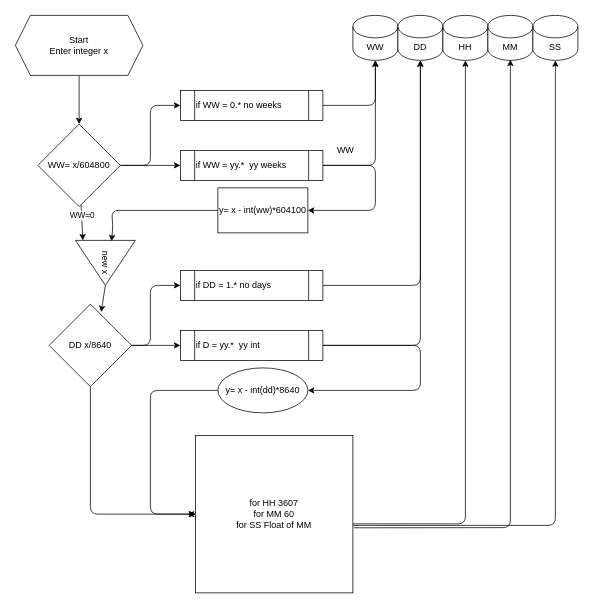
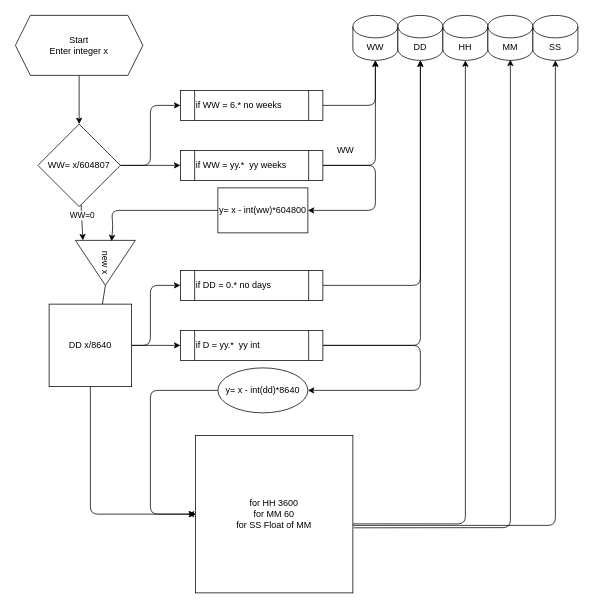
  <mxCell id="0" />
  <mxCell id="1" parent="0" />
  <mxCell id="2" style="edgeStyle=none;html=1;entryX=0.5;entryY=0;entryDx=0;entryDy=0;" edge="1" parent="1" source="3" target="8"><mxGeometry relative="1" as="geometry" /></mxCell>
  <mxCell id="3" value="Start&lt;br&gt;Enter integer x" style="shape=hexagon;perimeter=hexagonPerimeter2;whiteSpace=wrap;html=1;fixedSize=1;" vertex="1" parent="1"><mxGeometry x="20" y="20" width="170" height="80" as="geometry" /></mxCell>
  <mxCell id="4" style="edgeStyle=none;html=1;entryX=0;entryY=0.5;entryDx=0;entryDy=0;exitX=1;exitY=0.5;exitDx=0;exitDy=0;" edge="1" parent="1" source="8" target="10"><mxGeometry relative="1" as="geometry"><mxPoint x="193" y="175" as="sourcePoint" /><Array as="points"><mxPoint x="200" y="220" /><mxPoint x="200" y="140" /></Array></mxGeometry></mxCell>
  <mxCell id="5" style="edgeStyle=none;html=1;exitX=1;exitY=0.5;exitDx=0;exitDy=0;entryX=0;entryY=0.5;entryDx=0;entryDy=0;" edge="1" parent="1" source="8" target="13"><mxGeometry relative="1" as="geometry" /></mxCell>
  <mxCell id="6" style="edgeStyle=none;html=1;entryX=0;entryY=0.875;entryDx=0;entryDy=0;entryPerimeter=0;" edge="1" parent="1" source="8" target="17"><mxGeometry relative="1" as="geometry" /></mxCell>
  <mxCell id="7" value="WW=0" style="edgeLabel;html=1;align=center;verticalAlign=middle;resizable=0;points=[];" vertex="1" connectable="0" parent="6"><mxGeometry x="-0.412" relative="1" as="geometry"><mxPoint as="offset" /></mxGeometry></mxCell>
- <mxCell id="8" value="WW= x/604800" style="rhombus;whiteSpace=wrap;html=1;" vertex="1" parent="1"><mxGeometry x="50" y="165" width="110" height="110" as="geometry" /></mxCell>
+ <mxCell id="8" value="WW= x/604807" style="rhombus;whiteSpace=wrap;html=1;" vertex="1" parent="1"><mxGeometry x="50" y="165" width="110" height="110" as="geometry" /></mxCell>
  <mxCell id="9" style="edgeStyle=none;html=1;entryX=0.5;entryY=1;entryDx=0;entryDy=0;entryPerimeter=0;exitX=1;exitY=0.5;exitDx=0;exitDy=0;" edge="1" parent="1" source="10" target="14"><mxGeometry relative="1" as="geometry"><Array as="points"><mxPoint x="500" y="140" /></Array></mxGeometry></mxCell>
- <mxCell id="10" value="if WW = 0.* no weeks" style="shape=process;whiteSpace=wrap;html=1;backgroundOutline=1;align=left;" vertex="1" parent="1"><mxGeometry x="240" y="120" width="190" height="40" as="geometry" /></mxCell>
+ <mxCell id="10" value="if WW = 6.* no weeks" style="shape=process;whiteSpace=wrap;html=1;backgroundOutline=1;align=left;" vertex="1" parent="1"><mxGeometry x="240" y="120" width="190" height="40" as="geometry" /></mxCell>
  <mxCell id="11" style="edgeStyle=none;html=1;exitX=1;exitY=0.5;exitDx=0;exitDy=0;" edge="1" parent="1" source="13"><mxGeometry relative="1" as="geometry"><mxPoint x="500" y="80" as="targetPoint" /><Array as="points"><mxPoint x="500" y="220" /></Array></mxGeometry></mxCell>
  <mxCell id="12" style="edgeStyle=none;html=1;entryX=1;entryY=0.5;entryDx=0;entryDy=0;exitX=1;exitY=0.5;exitDx=0;exitDy=0;" edge="1" parent="1" source="13" target="19"><mxGeometry relative="1" as="geometry"><Array as="points"><mxPoint x="500" y="220" /><mxPoint x="500" y="280" /></Array></mxGeometry></mxCell>
  <mxCell id="13" value="if WW = yy.*&amp;nbsp; yy weeks" style="shape=process;whiteSpace=wrap;html=1;backgroundOutline=1;align=left;" vertex="1" parent="1"><mxGeometry x="240" y="200" width="190" height="40" as="geometry" /></mxCell>
  <mxCell id="14" value="WW" style="shape=cylinder3;whiteSpace=wrap;html=1;boundedLbl=1;backgroundOutline=1;size=15;" vertex="1" parent="1"><mxGeometry x="470" y="20" width="60" height="60" as="geometry" /></mxCell>
  <mxCell id="15" value="WW" style="text;html=1;align=center;verticalAlign=middle;resizable=0;points=[];autosize=1;strokeColor=none;fillColor=none;" vertex="1" parent="1"><mxGeometry x="440" y="190" width="40" height="20" as="geometry" /></mxCell>
  <mxCell id="16" style="edgeStyle=none;html=1;exitX=1;exitY=0.5;exitDx=0;exitDy=0;entryX=0.631;entryY=0.096;entryDx=0;entryDy=0;entryPerimeter=0;" edge="1" parent="1" source="17" target="27"><mxGeometry relative="1" as="geometry" /></mxCell>
  <mxCell id="17" value="new x" style="triangle;whiteSpace=wrap;html=1;rotation=90;" vertex="1" parent="1"><mxGeometry x="110" y="310" width="60" height="80" as="geometry" /></mxCell>
  <mxCell id="18" style="edgeStyle=none;html=1;entryX=0.019;entryY=0.396;entryDx=0;entryDy=0;entryPerimeter=0;" edge="1" parent="1" source="19" target="17"><mxGeometry relative="1" as="geometry"><Array as="points"><mxPoint x="148" y="280" /><mxPoint x="150" y="300" /></Array></mxGeometry></mxCell>
- <mxCell id="19" value="&lt;span&gt;y= x - int(ww)*604100&lt;/span&gt;" style="rounded=0;whiteSpace=wrap;html=1;" vertex="1" parent="1"><mxGeometry x="290" y="250" width="120" height="60" as="geometry" /></mxCell>
+ <mxCell id="19" value="&lt;span&gt;y= x - int(ww)*604800&lt;/span&gt;" style="rounded=0;whiteSpace=wrap;html=1;" vertex="1" parent="1"><mxGeometry x="290" y="250" width="120" height="60" as="geometry" /></mxCell>
  <mxCell id="20" value="DD" style="shape=cylinder3;whiteSpace=wrap;html=1;boundedLbl=1;backgroundOutline=1;size=15;" vertex="1" parent="1"><mxGeometry x="530" y="20" width="60" height="60" as="geometry" /></mxCell>
  <mxCell id="21" value="HH" style="shape=cylinder3;whiteSpace=wrap;html=1;boundedLbl=1;backgroundOutline=1;size=15;" vertex="1" parent="1"><mxGeometry x="590" y="20" width="60" height="60" as="geometry" /></mxCell>
  <mxCell id="22" value="MM" style="shape=cylinder3;whiteSpace=wrap;html=1;boundedLbl=1;backgroundOutline=1;size=15;" vertex="1" parent="1"><mxGeometry x="650" y="20" width="60" height="60" as="geometry" /></mxCell>
  <mxCell id="23" value="SS" style="shape=cylinder3;whiteSpace=wrap;html=1;boundedLbl=1;backgroundOutline=1;size=15;" vertex="1" parent="1"><mxGeometry x="710" y="20" width="60" height="60" as="geometry" /></mxCell>
  <mxCell id="24" style="edgeStyle=none;html=1;entryX=0;entryY=0.5;entryDx=0;entryDy=0;exitX=1;exitY=0.5;exitDx=0;exitDy=0;" edge="1" parent="1" source="27" target="29"><mxGeometry relative="1" as="geometry"><mxPoint x="193" y="415" as="sourcePoint" /><Array as="points"><mxPoint x="200" y="460" /><mxPoint x="200" y="380" /></Array></mxGeometry></mxCell>
  <mxCell id="25" style="edgeStyle=none;html=1;exitX=1;exitY=0.5;exitDx=0;exitDy=0;entryX=0;entryY=0.5;entryDx=0;entryDy=0;" edge="1" parent="1" source="27" target="32"><mxGeometry relative="1" as="geometry" /></mxCell>
  <mxCell id="26" style="edgeStyle=none;html=1;exitX=0.5;exitY=1;exitDx=0;exitDy=0;entryX=0;entryY=0.5;entryDx=0;entryDy=0;" edge="1" parent="1" source="27" target="39"><mxGeometry relative="1" as="geometry"><mxPoint x="250" y="690" as="targetPoint" /><Array as="points"><mxPoint x="120" y="685" /></Array></mxGeometry></mxCell>
- <mxCell id="27" value="DD x/8640" style="rhombus;whiteSpace=wrap;html=1;" vertex="1" parent="1"><mxGeometry x="65" y="405" width="110" height="110" as="geometry" /></mxCell>
+ <mxCell id="27" value="DD x/8640" style="whiteSpace=wrap;html=1;rounded=0;" vertex="1" parent="1"><mxGeometry x="65" y="405" width="110" height="110" as="geometry" /></mxCell>
  <mxCell id="28" style="edgeStyle=none;html=1;entryX=0.5;entryY=1;entryDx=0;entryDy=0;entryPerimeter=0;exitX=1;exitY=0.5;exitDx=0;exitDy=0;" edge="1" parent="1" source="29" target="20"><mxGeometry relative="1" as="geometry"><Array as="points"><mxPoint x="560" y="380" /></Array></mxGeometry></mxCell>
- <mxCell id="29" value="if DD = 1.* no days" style="shape=process;whiteSpace=wrap;html=1;backgroundOutline=1;align=left;" vertex="1" parent="1"><mxGeometry x="240" y="360" width="190" height="40" as="geometry" /></mxCell>
+ <mxCell id="29" value="if DD = 0.* no days" style="shape=process;whiteSpace=wrap;html=1;backgroundOutline=1;align=left;" vertex="1" parent="1"><mxGeometry x="240" y="360" width="190" height="40" as="geometry" /></mxCell>
  <mxCell id="30" style="edgeStyle=none;html=1;entryX=0.5;entryY=1;entryDx=0;entryDy=0;entryPerimeter=0;" edge="1" parent="1" source="32" target="20"><mxGeometry relative="1" as="geometry"><Array as="points"><mxPoint x="560" y="460" /></Array></mxGeometry></mxCell>
  <mxCell id="31" style="edgeStyle=none;html=1;entryX=1;entryY=0.5;entryDx=0;entryDy=0;" edge="1" parent="1" target="34"><mxGeometry relative="1" as="geometry"><mxPoint x="430" y="460" as="sourcePoint" /><Array as="points"><mxPoint x="560" y="460" /><mxPoint x="560" y="520" /></Array></mxGeometry></mxCell>
  <mxCell id="32" value="if D = yy.*&amp;nbsp; yy int" style="shape=process;whiteSpace=wrap;html=1;backgroundOutline=1;align=left;" vertex="1" parent="1"><mxGeometry x="240" y="440" width="190" height="40" as="geometry" /></mxCell>
  <mxCell id="33" style="edgeStyle=none;html=1;entryX=0;entryY=0.5;entryDx=0;entryDy=0;exitX=0;exitY=0.5;exitDx=0;exitDy=0;" edge="1" parent="1" source="34" target="39"><mxGeometry relative="1" as="geometry"><Array as="points"><mxPoint x="200" y="520" /><mxPoint x="200" y="685" /></Array></mxGeometry></mxCell>
  <mxCell id="34" value="&lt;span&gt;y= x - int(dd)*8640&lt;/span&gt;" style="ellipse;whiteSpace=wrap;html=1;" vertex="1" parent="1"><mxGeometry x="290" y="490" width="120" height="60" as="geometry" /></mxCell>
  <mxCell id="35" style="edgeStyle=none;html=1;entryX=0.5;entryY=1;entryDx=0;entryDy=0;entryPerimeter=0;" edge="1" parent="1" target="21"><mxGeometry relative="1" as="geometry"><mxPoint x="470" y="698" as="sourcePoint" /><Array as="points"><mxPoint x="620" y="698" /></Array></mxGeometry></mxCell>
  <mxCell id="36" style="edgeStyle=none;html=1;exitX=1.005;exitY=0.587;exitDx=0;exitDy=0;exitPerimeter=0;" edge="1" parent="1" source="39"><mxGeometry relative="1" as="geometry"><mxPoint x="680" y="79" as="targetPoint" /><Array as="points"><mxPoint x="680" y="703" /></Array></mxGeometry></mxCell>
  <mxCell id="37" style="edgeStyle=none;html=1;entryX=0.5;entryY=1;entryDx=0;entryDy=0;entryPerimeter=0;" edge="1" parent="1" target="23"><mxGeometry relative="1" as="geometry"><mxPoint x="470" y="700" as="sourcePoint" /><Array as="points"><mxPoint x="740" y="700" /></Array></mxGeometry></mxCell>
  <mxCell id="38" style="edgeStyle=none;html=1;" edge="1" parent="1" source="39"><mxGeometry relative="1" as="geometry"><mxPoint x="250" y="685" as="targetPoint" /></mxGeometry></mxCell>
- <mxCell id="39" value="for HH 3607&lt;br&gt;for MM 60&lt;br&gt;for SS Float of MM" style="whiteSpace=wrap;html=1;aspect=fixed;" vertex="1" parent="1"><mxGeometry x="260" y="580" width="210" height="210" as="geometry" /></mxCell>
+ <mxCell id="39" value="for HH 3600&lt;br&gt;for MM 60&lt;br&gt;for SS Float of MM" style="whiteSpace=wrap;html=1;aspect=fixed;" vertex="1" parent="1"><mxGeometry x="260" y="580" width="210" height="210" as="geometry" /></mxCell>
